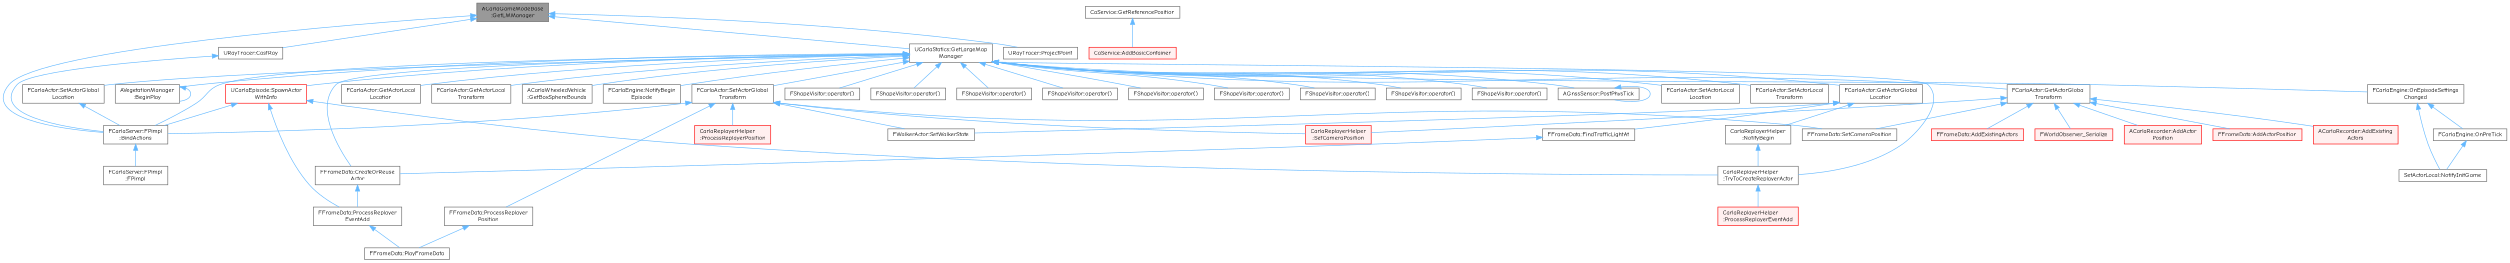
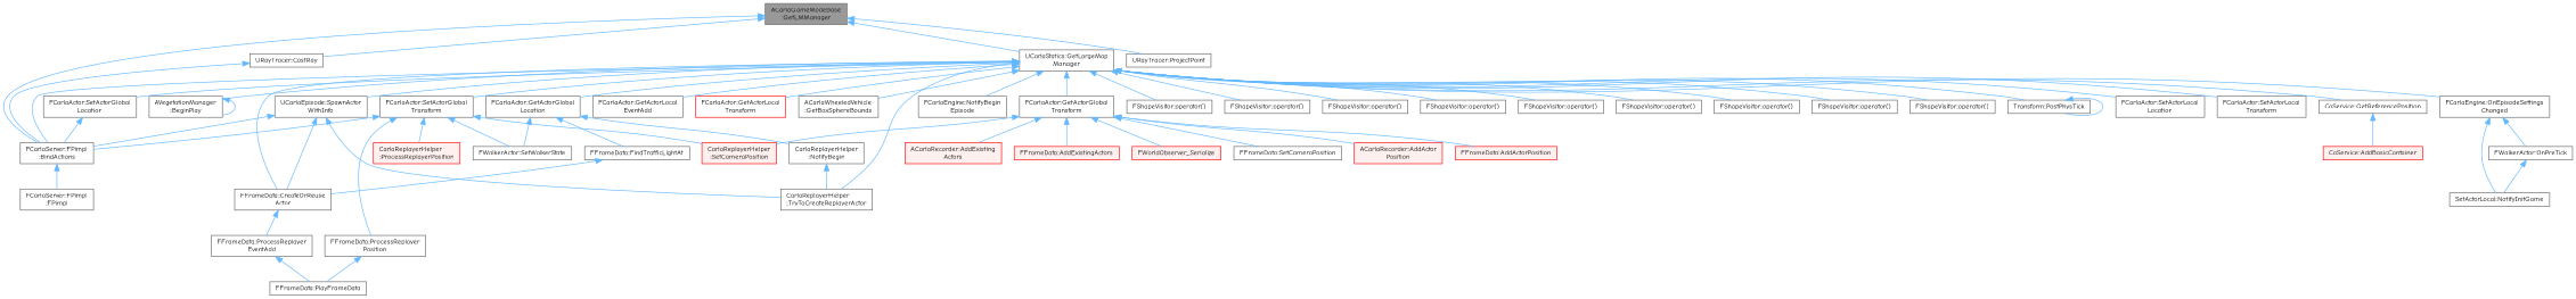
  digraph {
    fontname="Comic Neue"
    rankdir=TB
    node [color=grey40 fillcolor=white fontname="Comic Neue" fontsize=10 shape=box style=filled]
    edge [color=steelblue1 dir=back fontname="Comic Neue" fontsize=10 labelfontname=Helvetica labelfontsize=10 style=solid]
    n1 [color=gray40 fillcolor=grey60 fontcolor=black height=0.2 label="ACarlaGameModeBase\l::GetLMManager" width=0.4]
    n2 [height=0.2 label="FCarlaServer::FPimpl\l::BindActions" width=0.4]
    n3 [height=0.2 label="URayTracer::CastRay" width=0.4]
    n4 [height=0.2 label="UCarlaStatics::GetLargeMap\lManager" width=0.4]
    n5 [height=0.2 label="URayTracer::ProjectPoint" width=0.4]
    n6 [height=0.2 label="FCarlaServer::FPimpl\l::FPimpl" width=0.4]
    n7 [height=0.2 label="AVegetationManager\l::BeginPlay" width=0.4]
    n8 [height=0.2 label="FFrameData::CreateOrReuse\lActor" width=0.4]
    n9 [height=0.2 label="FCarlaActor::GetActorGlobal\lLocation" width=0.4]
    n10 [height=0.2 label="CarlaReplayerHelper\l::TryToCreateReplayerActor" width=0.4]
    n11 [height=0.2 label="FCarlaActor::GetActorGlobal\lTransform" width=0.4]
-   n12 [height=0.2 label="FCarlaActor::GetActorLocal\lLocation" width=0.4]
-   n13 [height=0.2 label="FCarlaActor::GetActorLocal\lTransform" width=0.4]
+   n12 [height=0.2 label="FCarlaActor::GetActorLocal\lEventAdd" width=0.4]
+   n13 [color=red height=0.2 label="FCarlaActor::GetActorLocal\lTransform" width=0.4]
    n14 [height=0.2 label="ACarlaWheeledVehicle\l::GetBoxSphereBounds" width=0.4]
    n15 [height=0.2 label="CaService::GetReferencePosition" width=0.4]
    n16 [height=0.2 label="FCarlaEngine::NotifyBegin\lEpisode" width=0.4]
    n17 [height=0.2 label="FCarlaEngine::OnEpisodeSettings\lChanged" width=0.4]
    n18 [height=0.2 label="FShapeVisitor::operator()" width=0.4]
    n19 [height=0.2 label="FShapeVisitor::operator()" width=0.4]
    n20 [height=0.2 label="FShapeVisitor::operator()" width=0.4]
    n21 [height=0.2 label="FShapeVisitor::operator()" width=0.4]
    n22 [height=0.2 label="FShapeVisitor::operator()" width=0.4]
    n23 [height=0.2 label="FShapeVisitor::operator()" width=0.4]
    n24 [height=0.2 label="FShapeVisitor::operator()" width=0.4]
    n25 [height=0.2 label="FShapeVisitor::operator()" width=0.4]
    n26 [height=0.2 label="FShapeVisitor::operator()" width=0.4]
-   n27 [height=0.2 label="AGnssSensor::PostPhysTick" width=0.4]
+   n27 [height=0.2 label="Transform::PostPhysTick" width=0.4]
    n28 [height=0.2 label="FCarlaActor::SetActorGlobal\lLocation" width=0.4]
    n29 [height=0.2 label="FCarlaActor::SetActorGlobal\lTransform" width=0.4]
    n30 [height=0.2 label="FCarlaActor::SetActorLocal\lLocation" width=0.4]
    n31 [height=0.2 label="FCarlaActor::SetActorLocal\lTransform" width=0.4]
-   n32 [color=red height=0.2 label="UCarlaEpisode::SpawnActor\lWithInfo" width=0.4]
+   n32 [height=0.2 label="UCarlaEpisode::SpawnActor\lWithInfo" width=0.4]
    n33 [height=0.2 label="FFrameData::ProcessReplayer\lEventAdd" width=0.4]
    n34 [height=0.2 label="CarlaReplayerHelper\l::NotifyBegin" width=0.4]
    n35 [height=0.2 label="FFrameData::FindTrafficLightAt" width=0.4]
    n36 [height=0.2 label="FWalkerActor::SetWalkerState" width=0.4]
-   n37 [color=red fillcolor="#FFF0F0" height=0.2 label="CarlaReplayerHelper\l::ProcessReplayerEventAdd" width=0.4]
    n38 [color=red fillcolor="#FFF0F0" height=0.2 label="ACarlaRecorder::AddActor\lPosition" width=0.4]
    n39 [color=red fillcolor="#FFF0F0" height=0.2 label="FFrameData::AddActorPosition" width=0.4]
    n40 [color=red fillcolor="#FFF0F0" height=0.2 label="ACarlaRecorder::AddExisting\lActors" width=0.4]
    n41 [color=red fillcolor="#FFF0F0" height=0.2 label="FFrameData::AddExistingActors" width=0.4]
    n42 [color=red fillcolor="#FFF0F0" height=0.2 label=FWorldObserver_Serialize width=0.4]
    n43 [color=red fillcolor="#FFF0F0" height=0.2 label="CarlaReplayerHelper\l::SetCameraPosition" width=0.4]
    n44 [height=0.2 label="FFrameData::SetCameraPosition" width=0.4]
    n45 [color=red fillcolor="#FFF0F0" height=0.2 label="CaService::AddBasicContainer" width=0.4]
    n46 [height=0.2 label="SetActorLocal::NotifyInitGame" width=0.4]
-   n47 [height=0.2 label="FCarlaEngine::OnPreTick" width=0.4]
+   n47 [height=0.2 label="FWalkerActor::OnPreTick" width=0.4]
    n48 [color=red fillcolor="#FFF0F0" height=0.2 label="CarlaReplayerHelper\l::ProcessReplayerPosition" width=0.4]
    n49 [height=0.2 label="FFrameData::ProcessReplayer\lPosition" width=0.4]
    n50 [height=0.2 label="FFrameData::PlayFrameData" width=0.4]
    n1 -> n2
    n1 -> n3
    n1 -> n4
    n1 -> n5
    n2 -> n6
    n3 -> n2
    n4 -> n2
    n4 -> n7
    n4 -> n8
    n4 -> n9
    n4 -> n10
    n4 -> n11
    n4 -> n12
    n4 -> n13
    n4 -> n14
+   n4 -> n15
    n4 -> n16
    n4 -> n17
    n4 -> n18
    n4 -> n19
    n4 -> n20
    n4 -> n21
    n4 -> n22
    n4 -> n23
    n4 -> n24
    n4 -> n25
    n4 -> n26
    n4 -> n27
    n4 -> n28
    n4 -> n29
    n4 -> n30
    n4 -> n31
    n4 -> n32
    n7 -> n7
    n8 -> n33
    n9 -> n34
    n9 -> n35
    n9 -> n36
-   n10 -> n37
    n11 -> n38
    n11 -> n39
    n11 -> n40
    n11 -> n41
    n11 -> n42
    n11 -> n43
    n11 -> n44
    n15 -> n45
    n17 -> n46
    n17 -> n47
    n27 -> n27
    n28 -> n2
    n29 -> n2
    n29 -> n36
    n29 -> n43
-   n29 -> n44
    n29 -> n48
    n29 -> n49
    n32 -> n2
-   n32 -> n33
+   n32 -> n8
    n32 -> n10
    n33 -> n50
    n34 -> n10
    n35 -> n8
    n47 -> n46
    n49 -> n50
  }
